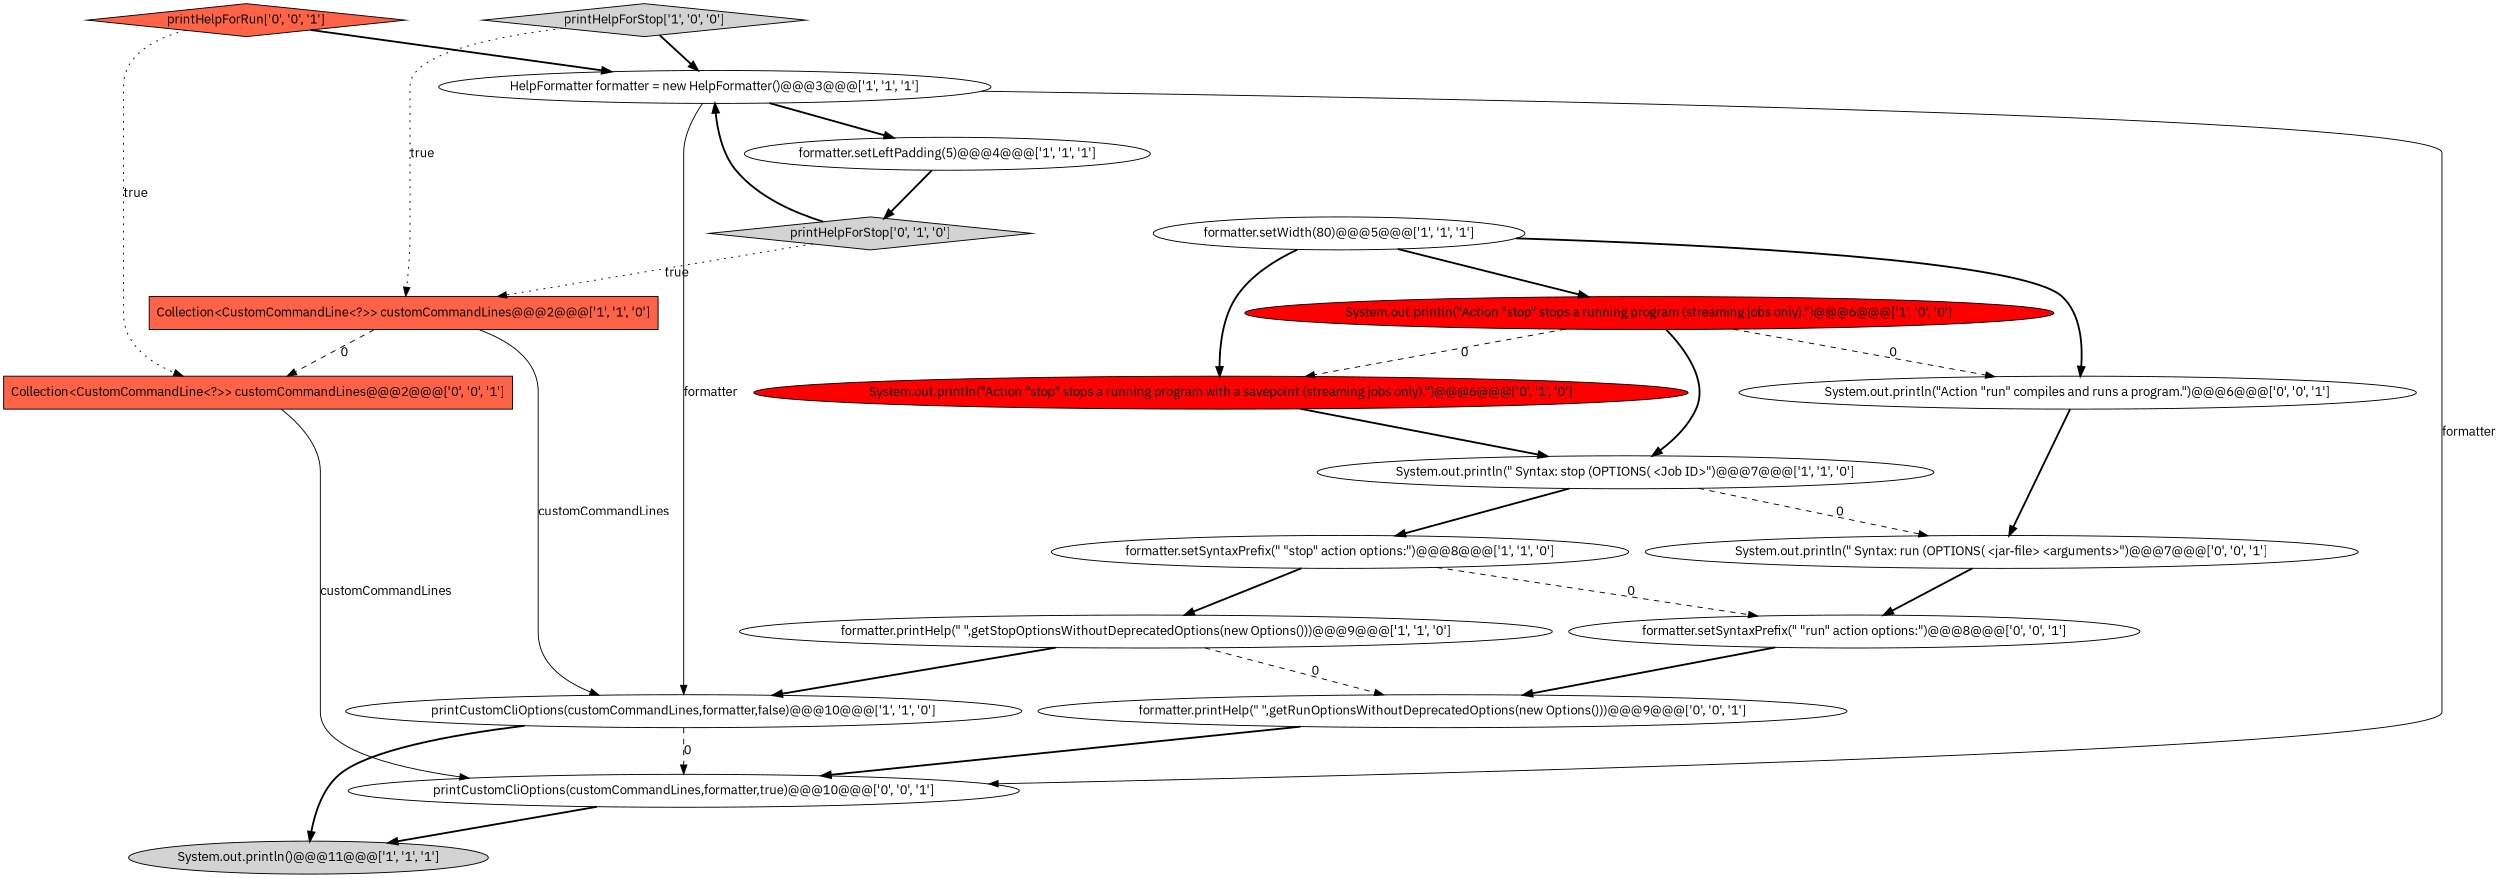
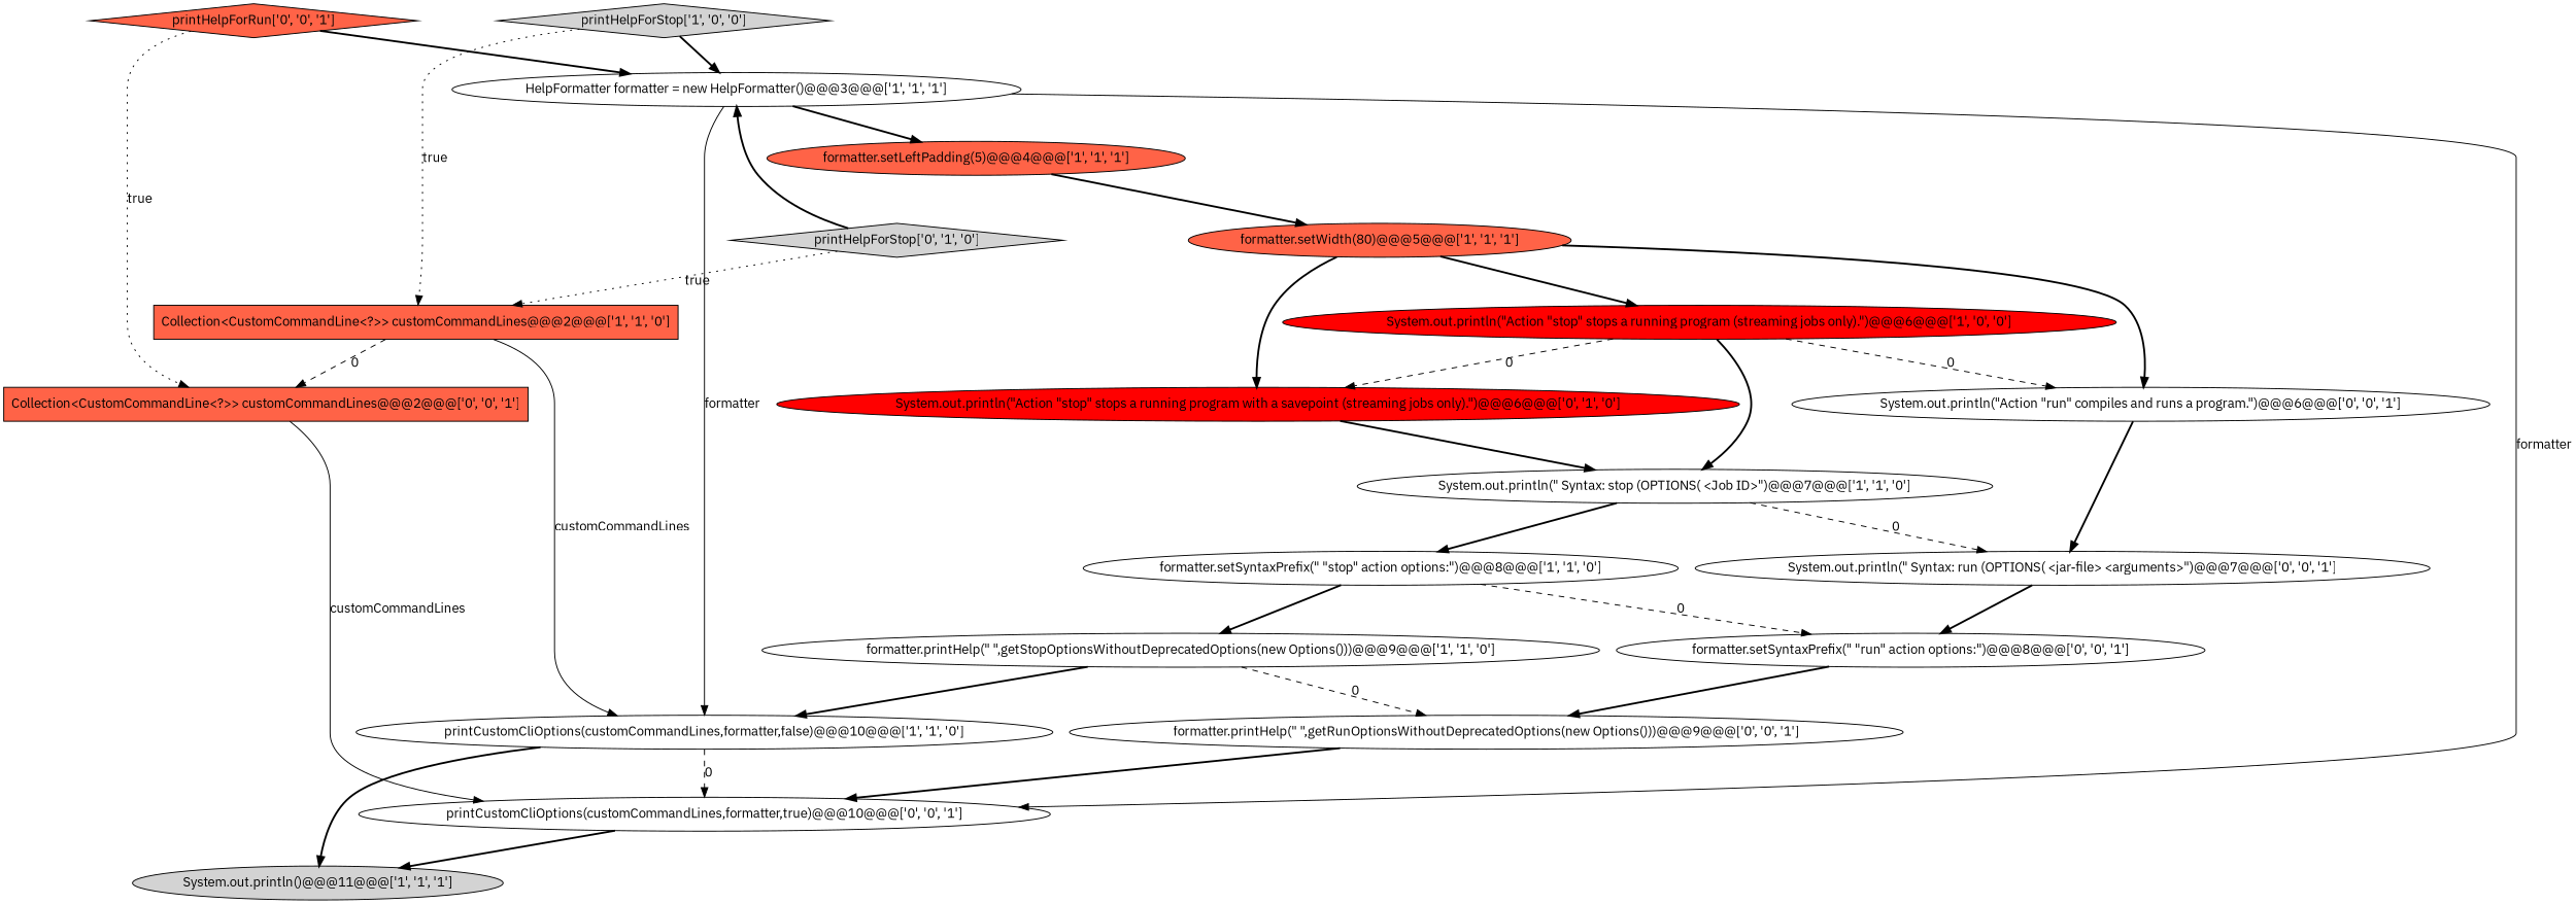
  digraph {
    fontname="IBM Plex Sans"
    node [fillcolor=white fontname="IBM Plex Sans" shape=ellipse style=filled]
    edge [fontname="IBM Plex Sans" style=bold]
    n1 [label="formatter.printHelp(\" \",getStopOptionsWithoutDeprecatedOptions(new Options()))@@@9@@@['1', '1', '0']"]
    n2 [label="formatter.printHelp(\" \",getRunOptionsWithoutDeprecatedOptions(new Options()))@@@9@@@['0', '0', '1']"]
    n3 [label="printCustomCliOptions(customCommandLines,formatter,false)@@@10@@@['1', '1', '0']"]
    n4 [label="printCustomCliOptions(customCommandLines,formatter,true)@@@10@@@['0', '0', '1']"]
    n5 [fillcolor=lightgray label="System.out.println()@@@11@@@['1', '1', '1']"]
    n6 [label="formatter.setSyntaxPrefix(\" \"stop\" action options:\")@@@8@@@['1', '1', '0']"]
    n7 [label="formatter.setSyntaxPrefix(\" \"run\" action options:\")@@@8@@@['0', '0', '1']"]
    n8 [fillcolor=lightgray label="printHelpForStop['1', '0', '0']" shape=diamond]
    n9 [fillcolor=tomato label="Collection<CustomCommandLine<?>> customCommandLines@@@2@@@['1', '1', '0']" shape=box]
    n10 [label="HelpFormatter formatter = new HelpFormatter()@@@3@@@['1', '1', '1']"]
    n11 [fillcolor=tomato label="Collection<CustomCommandLine<?>> customCommandLines@@@2@@@['0', '0', '1']" shape=box]
-   n12 [label="formatter.setLeftPadding(5)@@@4@@@['1', '1', '1']"]
+   n12 [fillcolor=tomato label="formatter.setLeftPadding(5)@@@4@@@['1', '1', '1']"]
    n13 [fillcolor=red label="System.out.println(\"Action \"stop\" stops a running program with a savepoint (streaming jobs only).\")@@@6@@@['0', '1', '0']"]
    n14 [label="System.out.println(\" Syntax: stop (OPTIONS( <Job ID>\")@@@7@@@['1', '1', '0']"]
    n15 [label="System.out.println(\" Syntax: run (OPTIONS( <jar-file> <arguments>\")@@@7@@@['0', '0', '1']"]
-   n16 [label="formatter.setWidth(80)@@@5@@@['1', '1', '1']"]
+   n16 [fillcolor=tomato label="formatter.setWidth(80)@@@5@@@['1', '1', '1']"]
    n17 [fillcolor=red label="System.out.println(\"Action \"stop\" stops a running program (streaming jobs only).\")@@@6@@@['1', '0', '0']"]
    n18 [label="System.out.println(\"Action \"run\" compiles and runs a program.\")@@@6@@@['0', '0', '1']"]
    n19 [fillcolor=lightgray label="printHelpForStop['0', '1', '0']" shape=diamond]
    n20 [fillcolor=tomato label="printHelpForRun['0', '0', '1']" shape=diamond]
    n1 -> n2 [label=0 style=dashed]
    n1 -> n3
    n2 -> n4
    n3 -> n4 [label=0 style=dashed]
    n3 -> n5
    n4 -> n5
    n6 -> n1
    n6 -> n7 [label=0 style=dashed]
    n7 -> n2
    n8 -> n9 [label=true style=dotted]
    n8 -> n10
    n9 -> n3 [label=customCommandLines style=solid]
    n9 -> n11 [label=0 style=dashed]
    n10 -> n3 [label=formatter style=solid]
    n10 -> n4 [label=formatter style=solid]
    n10 -> n12
    n11 -> n4 [label=customCommandLines style=solid]
-   n12 -> n19
+   n12 -> n16
    n13 -> n14
    n14 -> n6
    n14 -> n15 [label=0 style=dashed]
    n15 -> n7
    n16 -> n13
    n16 -> n17
    n16 -> n18
    n17 -> n13 [label=0 style=dashed]
    n17 -> n14
    n17 -> n18 [label=0 style=dashed]
    n18 -> n15
    n19 -> n9 [label=true style=dotted]
    n19 -> n10
    n20 -> n10
    n20 -> n11 [label=true style=dotted]
  }
